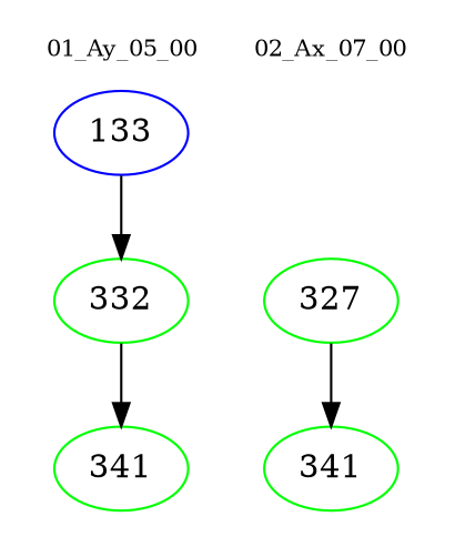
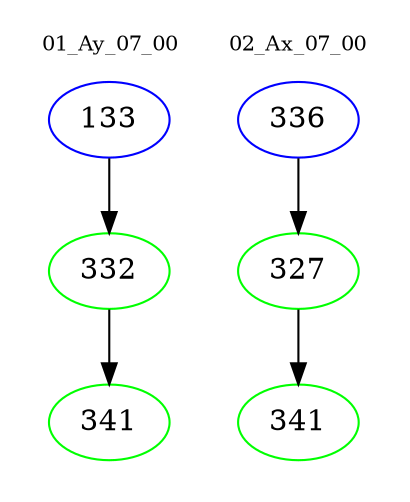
  digraph {
    node [color=green]
    edge [color=black]
    n1 [color=blue label=133]
    n2 [label=332]
    n3 [label=341]
+   n4 [color=blue label=336]
    n5 [label=327]
    n6 [label=341]
    subgraph cluster_1 {
      color=white
      fontsize=10
-     label="01_Ay_05_00"
+     label="01_Ay_07_00"
      n1
      n2
      n3
    }
    subgraph cluster_2 {
      color=white
      fontsize=10
      label="02_Ax_07_00"
+     n4
      n5
      n6
    }
    n1 -> n2
    n2 -> n3
+   n4 -> n5
    n5 -> n6
  }
